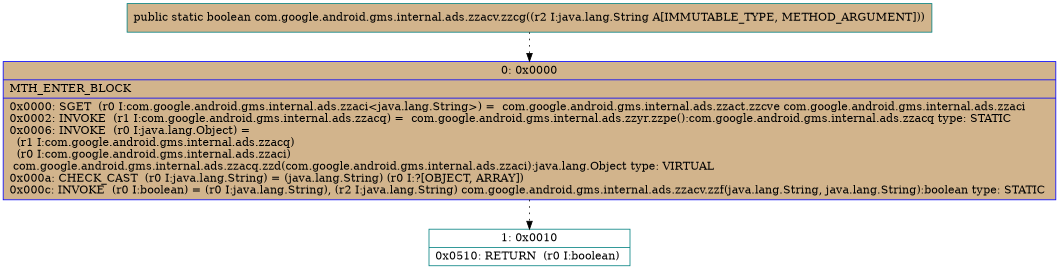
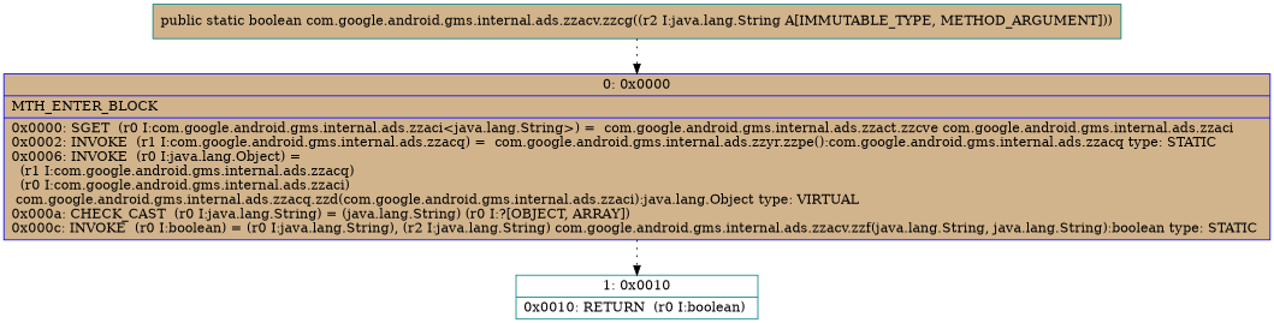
  digraph {
    node [shape=record style=filled fillcolor=tan color=teal]
    edge [style=dotted]
    n1 [label="{0\:\ 0x0000|MTH_ENTER_BLOCK\l|0x0000: SGET  (r0 I:com.google.android.gms.internal.ads.zzaci\<java.lang.String\>) =  com.google.android.gms.internal.ads.zzact.zzcve com.google.android.gms.internal.ads.zzaci \l0x0002: INVOKE  (r1 I:com.google.android.gms.internal.ads.zzacq) =  com.google.android.gms.internal.ads.zzyr.zzpe():com.google.android.gms.internal.ads.zzacq type: STATIC \l0x0006: INVOKE  (r0 I:java.lang.Object) = \l  (r1 I:com.google.android.gms.internal.ads.zzacq)\l  (r0 I:com.google.android.gms.internal.ads.zzaci)\l com.google.android.gms.internal.ads.zzacq.zzd(com.google.android.gms.internal.ads.zzaci):java.lang.Object type: VIRTUAL \l0x000a: CHECK_CAST  (r0 I:java.lang.String) = (java.lang.String) (r0 I:?[OBJECT, ARRAY]) \l0x000c: INVOKE  (r0 I:boolean) = (r0 I:java.lang.String), (r2 I:java.lang.String) com.google.android.gms.internal.ads.zzacv.zzf(java.lang.String, java.lang.String):boolean type: STATIC \l}" color=blue]
-   n2 [label="{1\:\ 0x0010|0x0510: RETURN  (r0 I:boolean) \l}" fillcolor=white]
+   n2 [label="{1\:\ 0x0010|0x0010: RETURN  (r0 I:boolean) \l}" fillcolor=white]
    n3 [label="{public static boolean com.google.android.gms.internal.ads.zzacv.zzcg((r2 I:java.lang.String A[IMMUTABLE_TYPE, METHOD_ARGUMENT])) }"]
    n1 -> n2
    n3 -> n1
  }
